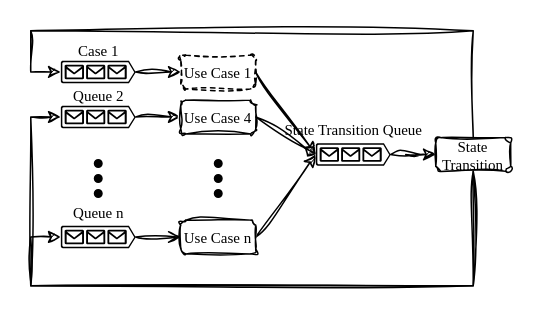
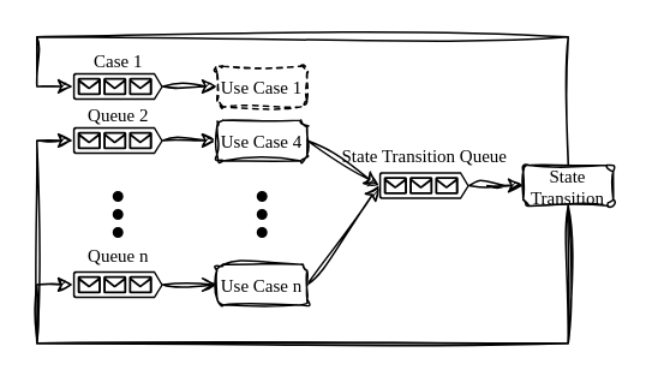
  <mxCell id="0" />
  <mxCell id="1" parent="0" />
  <mxCell id="2" style="edgeStyle=orthogonalEdgeStyle;rounded=0;orthogonalLoop=1;jettySize=auto;html=1;entryX=0;entryY=0.5;entryDx=0;entryDy=0;sketch=1;curveFitting=1;jiggle=2;" edge="1" parent="1" source="3" target="4"><mxGeometry relative="1" as="geometry" /></mxCell>
  <mxCell id="3" value="State Transition Queue" style="aspect=fixed;pointerEvents=1;shadow=0;dashed=0;html=1;strokeColor=none;labelPosition=center;verticalLabelPosition=top;verticalAlign=bottom;align=center;fillColor=#000000;shape=mxgraph.azure.queue_generic;fontSize=10;fontFamily=Just Another Hand;fontSource=https%3A%2F%2Ffonts.googleapis.com%2Fcss%3Ffamily%3DJust%2BAnother%2BHand;" vertex="1" parent="1"><mxGeometry x="210" y="95" width="50" height="15" as="geometry" /></mxCell>
  <mxCell id="4" value="State Transition" style="rounded=1;whiteSpace=wrap;html=1;fontSize=10;fontFamily=Just Another Hand;fontSource=https%3A%2F%2Ffonts.googleapis.com%2Fcss%3Ffamily%3DJust%2BAnother%2BHand;sketch=1;curveFitting=1;jiggle=2;" vertex="1" parent="1"><mxGeometry x="290" y="91.25" width="50" height="22.5" as="geometry" /></mxCell>
- <mxCell id="5" style="rounded=0;orthogonalLoop=1;jettySize=auto;html=1;entryX=0;entryY=0.5;entryDx=0;entryDy=0;entryPerimeter=0;exitX=1;exitY=0.5;exitDx=0;exitDy=0;sketch=1;curveFitting=1;jiggle=2;" edge="1" parent="1" source="16" target="3"><mxGeometry relative="1" as="geometry" /></mxCell>
  <mxCell id="6" style="rounded=0;orthogonalLoop=1;jettySize=auto;html=1;entryX=0;entryY=0.5;entryDx=0;entryDy=0;entryPerimeter=0;exitX=1;exitY=0.5;exitDx=0;exitDy=0;sketch=1;curveFitting=1;jiggle=2;" edge="1" parent="1" source="18" target="3"><mxGeometry relative="1" as="geometry" /></mxCell>
  <mxCell id="7" style="rounded=0;orthogonalLoop=1;jettySize=auto;html=1;entryX=0;entryY=0.5;entryDx=0;entryDy=0;entryPerimeter=0;edgeStyle=orthogonalEdgeStyle;exitX=0.5;exitY=0;exitDx=0;exitDy=0;sketch=1;curveFitting=1;jiggle=2;" edge="1" parent="1" source="4" target="11"><mxGeometry relative="1" as="geometry"><Array as="points"><mxPoint x="315" y="20" /><mxPoint x="20" y="20" /><mxPoint x="20" y="48" /></Array></mxGeometry></mxCell>
  <mxCell id="8" style="rounded=0;orthogonalLoop=1;jettySize=auto;html=1;entryX=0;entryY=0.5;entryDx=0;entryDy=0;entryPerimeter=0;edgeStyle=orthogonalEdgeStyle;exitX=0.5;exitY=1;exitDx=0;exitDy=0;sketch=1;curveFitting=1;jiggle=2;" edge="1" parent="1" source="4" target="15"><mxGeometry relative="1" as="geometry"><Array as="points"><mxPoint x="315" y="190" /><mxPoint x="20" y="190" /><mxPoint x="20" y="78" /></Array></mxGeometry></mxCell>
  <mxCell id="9" style="rounded=0;orthogonalLoop=1;jettySize=auto;html=1;entryX=0;entryY=0.5;entryDx=0;entryDy=0;entryPerimeter=0;edgeStyle=orthogonalEdgeStyle;sketch=1;curveFitting=1;jiggle=2;" edge="1" parent="1" source="4" target="13"><mxGeometry relative="1" as="geometry"><Array as="points"><mxPoint x="315" y="190" /><mxPoint x="20" y="190" /><mxPoint x="20" y="158" /></Array></mxGeometry></mxCell>
  <mxCell id="10" style="rounded=0;orthogonalLoop=1;jettySize=auto;html=1;entryX=0;entryY=0.5;entryDx=0;entryDy=0;sketch=1;curveFitting=1;jiggle=2;" edge="1" parent="1" source="11" target="16"><mxGeometry relative="1" as="geometry" /></mxCell>
  <mxCell id="11" value="Case 1" style="aspect=fixed;pointerEvents=1;shadow=0;dashed=0;html=1;strokeColor=none;labelPosition=center;verticalLabelPosition=top;verticalAlign=middle;align=center;fillColor=#000000;shape=mxgraph.azure.queue_generic;fontSize=10;fontFamily=Just Another Hand;fontSource=https%3A%2F%2Ffonts.googleapis.com%2Fcss%3Ffamily%3DJust%2BAnother%2BHand;horizontal=1;" vertex="1" parent="1"><mxGeometry x="40" y="40" width="50" height="15" as="geometry" /></mxCell>
  <mxCell id="12" style="rounded=0;orthogonalLoop=1;jettySize=auto;html=1;sketch=1;curveFitting=1;jiggle=2;endArrow=open;" edge="1" parent="1" source="13" target="18"><mxGeometry relative="1" as="geometry" /></mxCell>
  <mxCell id="13" value="Queue n" style="aspect=fixed;pointerEvents=1;shadow=0;dashed=0;html=1;strokeColor=none;labelPosition=center;verticalLabelPosition=top;verticalAlign=bottom;align=center;fillColor=#000000;shape=mxgraph.azure.queue_generic;fontSize=10;fontFamily=Just Another Hand;fontSource=https%3A%2F%2Ffonts.googleapis.com%2Fcss%3Ffamily%3DJust%2BAnother%2BHand;" vertex="1" parent="1"><mxGeometry x="40" y="150" width="50" height="15" as="geometry" /></mxCell>
  <mxCell id="14" style="rounded=0;orthogonalLoop=1;jettySize=auto;html=1;entryX=0;entryY=0.5;entryDx=0;entryDy=0;sketch=1;curveFitting=1;jiggle=2;" edge="1" parent="1" source="15" target="17"><mxGeometry relative="1" as="geometry" /></mxCell>
  <mxCell id="15" value="Queue 2" style="aspect=fixed;pointerEvents=1;shadow=0;dashed=0;html=1;strokeColor=none;labelPosition=center;verticalLabelPosition=top;verticalAlign=middle;align=center;fillColor=#000000;shape=mxgraph.azure.queue_generic;fontSize=10;fontFamily=Just Another Hand;fontSource=https%3A%2F%2Ffonts.googleapis.com%2Fcss%3Ffamily%3DJust%2BAnother%2BHand;" vertex="1" parent="1"><mxGeometry x="40" y="70" width="50" height="15" as="geometry" /></mxCell>
  <mxCell id="16" value="Use Case 1" style="rounded=1;whiteSpace=wrap;html=1;fontSize=10;fontFamily=Just Another Hand;fontSource=https%3A%2F%2Ffonts.googleapis.com%2Fcss%3Ffamily%3DJust%2BAnother%2BHand;sketch=1;curveFitting=1;jiggle=2;dashed=1;" vertex="1" parent="1"><mxGeometry x="120" y="36.25" width="50" height="22.5" as="geometry" /></mxCell>
  <mxCell id="17" value="Use Case 4" style="rounded=1;whiteSpace=wrap;html=1;fontSize=10;fontFamily=Just Another Hand;fontSource=https%3A%2F%2Ffonts.googleapis.com%2Fcss%3Ffamily%3DJust%2BAnother%2BHand;sketch=1;curveFitting=1;jiggle=2;" vertex="1" parent="1"><mxGeometry x="120" y="66.25" width="50" height="22.5" as="geometry" /></mxCell>
  <mxCell id="18" value="Use Case n" style="rounded=1;whiteSpace=wrap;html=1;fontSize=10;fontFamily=Just Another Hand;fontSource=https%3A%2F%2Ffonts.googleapis.com%2Fcss%3Ffamily%3DJust%2BAnother%2BHand;sketch=1;curveFitting=1;jiggle=2;" vertex="1" parent="1"><mxGeometry x="120" y="146.25" width="50" height="22.5" as="geometry" /></mxCell>
  <mxCell id="19" value="" style="group;fontSize=10;fontFamily=Just Another Hand;fontSource=https%3A%2F%2Ffonts.googleapis.com%2Fcss%3Ffamily%3DJust%2BAnother%2BHand;" vertex="1" connectable="0" parent="1"><mxGeometry x="62.5" y="106" width="5" height="25" as="geometry" /></mxCell>
  <mxCell id="20" value="" style="ellipse;whiteSpace=wrap;html=1;aspect=fixed;fillColor=#000000;fontSize=10;fontFamily=Just Another Hand;fontSource=https%3A%2F%2Ffonts.googleapis.com%2Fcss%3Ffamily%3DJust%2BAnother%2BHand;" vertex="1" parent="19"><mxGeometry width="5" height="5" as="geometry" /></mxCell>
  <mxCell id="21" value="" style="ellipse;whiteSpace=wrap;html=1;aspect=fixed;fillColor=#000000;fontSize=10;fontFamily=Just Another Hand;fontSource=https%3A%2F%2Ffonts.googleapis.com%2Fcss%3Ffamily%3DJust%2BAnother%2BHand;" vertex="1" parent="19"><mxGeometry y="10" width="5" height="5" as="geometry" /></mxCell>
  <mxCell id="22" value="" style="ellipse;whiteSpace=wrap;html=1;aspect=fixed;fillColor=#000000;fontSize=10;fontFamily=Just Another Hand;fontSource=https%3A%2F%2Ffonts.googleapis.com%2Fcss%3Ffamily%3DJust%2BAnother%2BHand;" vertex="1" parent="19"><mxGeometry y="20" width="5" height="5" as="geometry" /></mxCell>
  <mxCell id="23" value="" style="group;fontSize=10;fontFamily=Just Another Hand;fontSource=https%3A%2F%2Ffonts.googleapis.com%2Fcss%3Ffamily%3DJust%2BAnother%2BHand;" vertex="1" connectable="0" parent="1"><mxGeometry x="142.5" y="106" width="5" height="25" as="geometry" /></mxCell>
  <mxCell id="24" value="" style="ellipse;whiteSpace=wrap;html=1;aspect=fixed;fillColor=#000000;fontSize=10;fontFamily=Just Another Hand;fontSource=https%3A%2F%2Ffonts.googleapis.com%2Fcss%3Ffamily%3DJust%2BAnother%2BHand;" vertex="1" parent="23"><mxGeometry width="5" height="5" as="geometry" /></mxCell>
  <mxCell id="25" value="" style="ellipse;whiteSpace=wrap;html=1;aspect=fixed;fillColor=#000000;fontSize=10;fontFamily=Just Another Hand;fontSource=https%3A%2F%2Ffonts.googleapis.com%2Fcss%3Ffamily%3DJust%2BAnother%2BHand;" vertex="1" parent="23"><mxGeometry y="10" width="5" height="5" as="geometry" /></mxCell>
  <mxCell id="26" value="" style="ellipse;whiteSpace=wrap;html=1;aspect=fixed;fillColor=#000000;fontSize=10;fontFamily=Just Another Hand;fontSource=https%3A%2F%2Ffonts.googleapis.com%2Fcss%3Ffamily%3DJust%2BAnother%2BHand;" vertex="1" parent="23"><mxGeometry y="20" width="5" height="5" as="geometry" /></mxCell>
- <mxCell id="27" style="rounded=0;orthogonalLoop=1;jettySize=auto;html=1;entryX=0;entryY=0.5;entryDx=0;entryDy=0;entryPerimeter=0;exitX=1;exitY=0.5;exitDx=0;exitDy=0;sketch=1;curveFitting=1;jiggle=2;endArrow=diamond;" edge="1" parent="1" source="17" target="3"><mxGeometry relative="1" as="geometry" /></mxCell>
+ <mxCell id="27" style="rounded=0;orthogonalLoop=1;jettySize=auto;html=1;entryX=0;entryY=0.5;entryDx=0;entryDy=0;entryPerimeter=0;exitX=1;exitY=0.5;exitDx=0;exitDy=0;sketch=1;curveFitting=1;jiggle=2;" edge="1" parent="1" source="17" target="3"><mxGeometry relative="1" as="geometry" /></mxCell>
